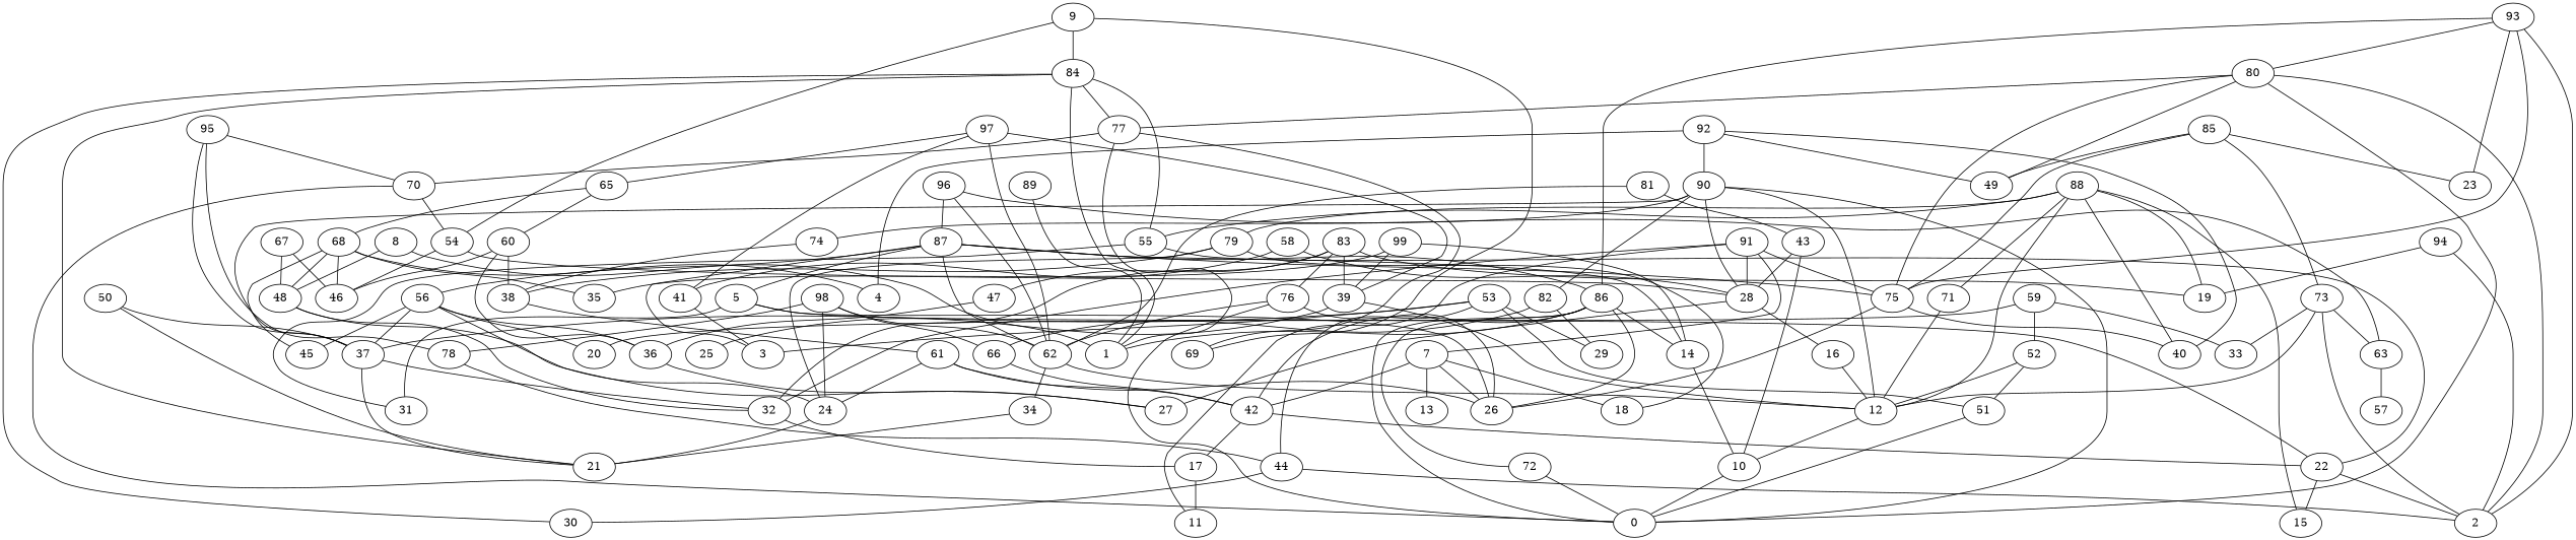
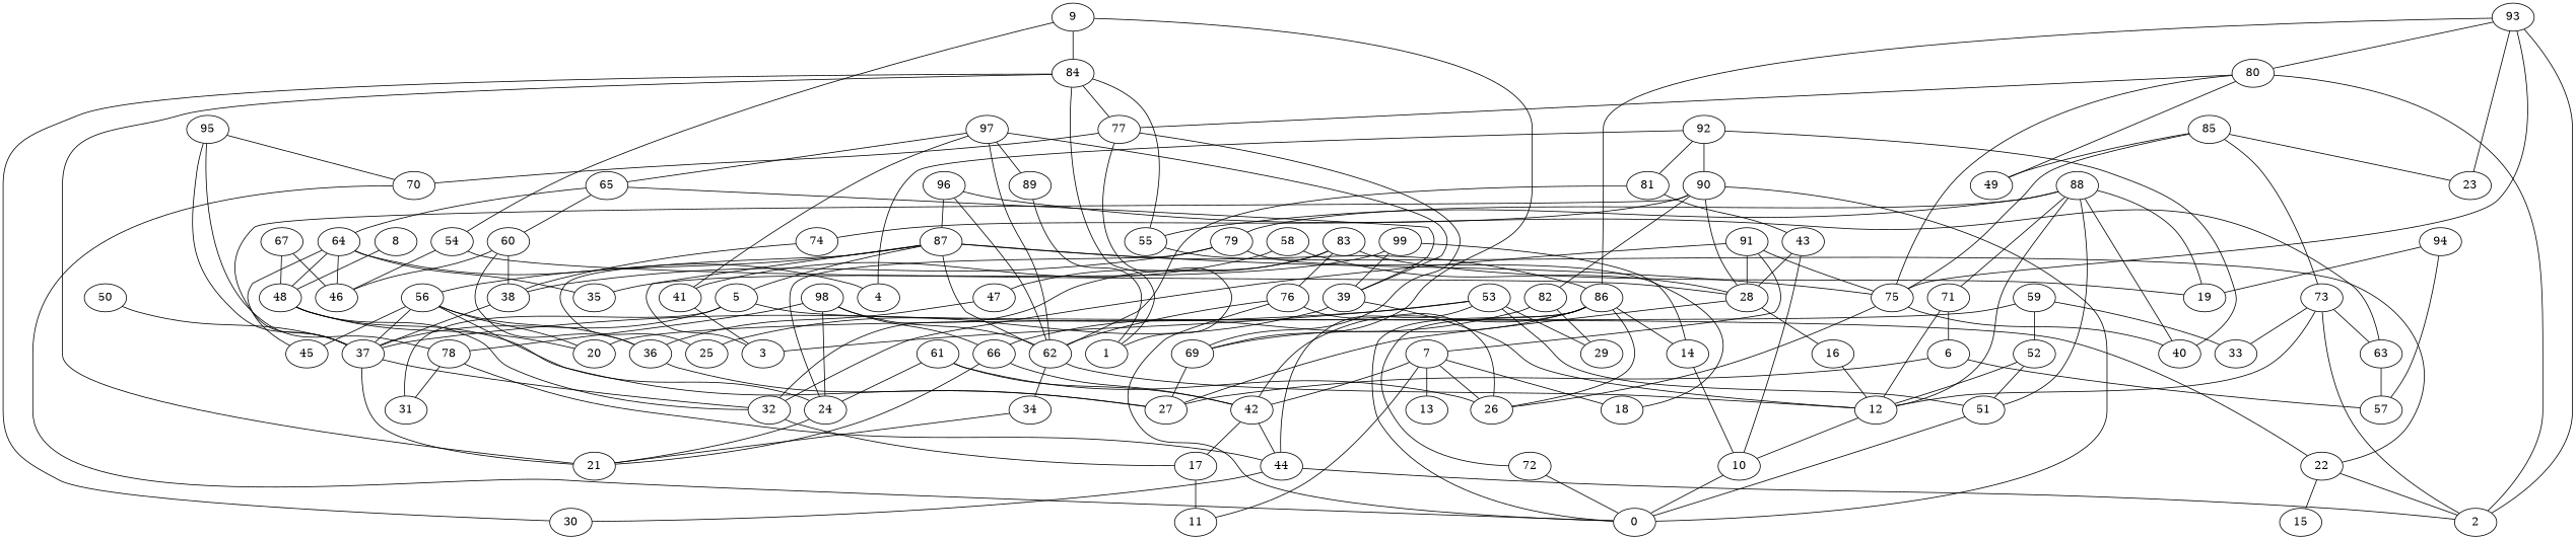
  digraph {
    edge [color=black dir=none]
    77
    70
    1
    69
    0
    54
    27
    72
    5
    31
    37
    22
    21
    32
    2
    15
    74
    38
    59
    53
    20
    33
    3
    29
    44
    51
    50
    67
    48
    46
    17
+   6
    57
    28
    16
    90
    82
    12
    66
    10
    87
    86
    75
    56
    25
    62
    26
    42
    14
    40
    24
    36
    45
    34
    91
    7
    11
    18
    13
    83
    47
    76
    19
    58
    41
    84
    30
    55
    93
    23
    80
    49
    97
    65
    89
    39
    60
-   64 [label=68]
+   64
    98
    78
    99
    35
    79
    43
    92
    81
    4
    71
    95
    88
    73
    63
    61
    96
    85
    94
    8
    52
    9
    subgraph sub_1 {
      77
      70
      1
      69
      0
      54
      27
      72
      5
      31
      37
      22
      21
      32
      2
      15
      74
      38
      59
      53
      20
      33
      3
      29
      44
      51
      50
      67
      48
      46
      17
+     6
      57
      28
      16
      90
      82
      12
      66
      10
      87
      86
      75
      56
      25
      62
      26
      42
      14
      40
      24
      36
      45
      34
      91
      7
      11
      18
      13
      83
      47
      76
      19
      58
      41
      84
      30
      55
      93
      23
      80
      49
      97
      65
      89
      39
      60
      64
      98
      78
      99
      35
      79
      43
      92
      81
      4
      71
      95
      88
      73
      63
      61
      96
      85
      94
      8
      52
      9
    }
    77 -> 70
    77 -> 1
    77 -> 69
    70 -> 0
-   70 -> 54
+   69 -> 27
    54 -> 46
    54 -> 28
    72 -> 0
    5 -> 31
-   5 -> 26
+   5 -> 37
    5 -> 22
    37 -> 21
    37 -> 32
    22 -> 2
    22 -> 15
    32 -> 17
    74 -> 38
-   38 -> 61
+   38 -> 37
    59 -> 20
    59 -> 33
    59 -> 52
    53 -> 37
    53 -> 3
    53 -> 29
    53 -> 44
    53 -> 51
    44 -> 2
    44 -> 30
    51 -> 0
    50 -> 37
-   50 -> 21
+   66 -> 21
    67 -> 48
    67 -> 46
    48 -> 27
    48 -> 32
+   48 -> 20
    17 -> 11
+   6 -> 27
+   6 -> 57
    28 -> 27
    28 -> 16
    16 -> 12
    90 -> 0
    90 -> 37
    90 -> 74
    90 -> 28
    90 -> 82
-   90 -> 12
    82 -> 29
    82 -> 66
    12 -> 10
    66 -> 42
    10 -> 0
    87 -> 5
    87 -> 3
    87 -> 86
    87 -> 75
    87 -> 56
-   87 -> 14
+   87 -> 25
    87 -> 62
-   86 -> 1
+   86 -> 69
    86 -> 0
    86 -> 72
    86 -> 26
    86 -> 42
    86 -> 14
    75 -> 26
    75 -> 40
    56 -> 37
    56 -> 20
    56 -> 24
    56 -> 36
    56 -> 45
    62 -> 12
    62 -> 34
-   42 -> 22
+   42 -> 44
    42 -> 17
    14 -> 10
    24 -> 21
    36 -> 27
    34 -> 21
    91 -> 32
    91 -> 28
    91 -> 75
    91 -> 7
-   91 -> 11
+   7 -> 11
    7 -> 26
    7 -> 42
    7 -> 18
    7 -> 13
    83 -> 32
    83 -> 47
    83 -> 76
    83 -> 19
    47 -> 36
    76 -> 0
    76 -> 62
    76 -> 26
    58 -> 28
    58 -> 41
    41 -> 3
    84 -> 77
    84 -> 1
    84 -> 21
    84 -> 30
    84 -> 55
-   55 -> 31
+   78 -> 31
    55 -> 22
    93 -> 2
    93 -> 86
    93 -> 75
    93 -> 23
    93 -> 80
    80 -> 77
-   80 -> 0
    80 -> 2
    80 -> 75
    80 -> 49
    97 -> 62
    97 -> 41
    97 -> 65
+   97 -> 89
    97 -> 39
-   83 -> 39
+   65 -> 39
    65 -> 60
    65 -> 64
    89 -> 1
    39 -> 12
    39 -> 25
    60 -> 38
    60 -> 46
    60 -> 36
    64 -> 48
    64 -> 46
    64 -> 45
    64 -> 35
    64 -> 4
    98 -> 66
    98 -> 62
    98 -> 24
    98 -> 78
    78 -> 44
    99 -> 14
    99 -> 39
    99 -> 35
    79 -> 38
    79 -> 24
    79 -> 18
    43 -> 28
    43 -> 10
    92 -> 90
    92 -> 40
-   92 -> 49
+   92 -> 81
    92 -> 4
    81 -> 62
    81 -> 43
+   71 -> 6
    71 -> 12
    95 -> 70
    95 -> 37
    95 -> 78
-   88 -> 15
+   88 -> 51
    88 -> 12
    88 -> 40
    88 -> 19
    88 -> 55
    88 -> 79
    88 -> 71
    73 -> 2
    73 -> 33
    73 -> 12
    73 -> 63
    63 -> 57
    61 -> 26
    61 -> 42
    61 -> 24
    96 -> 87
    96 -> 62
    96 -> 63
    85 -> 75
    85 -> 23
    85 -> 49
    85 -> 73
-   94 -> 2
+   94 -> 57
    94 -> 19
-   8 -> 1
    8 -> 48
    52 -> 51
    52 -> 12
    9 -> 69
    9 -> 54
    9 -> 84
  }
